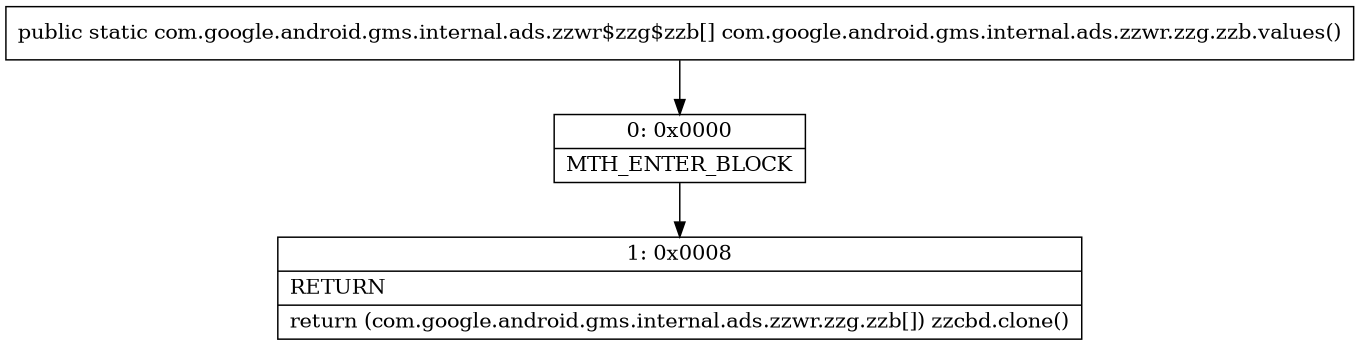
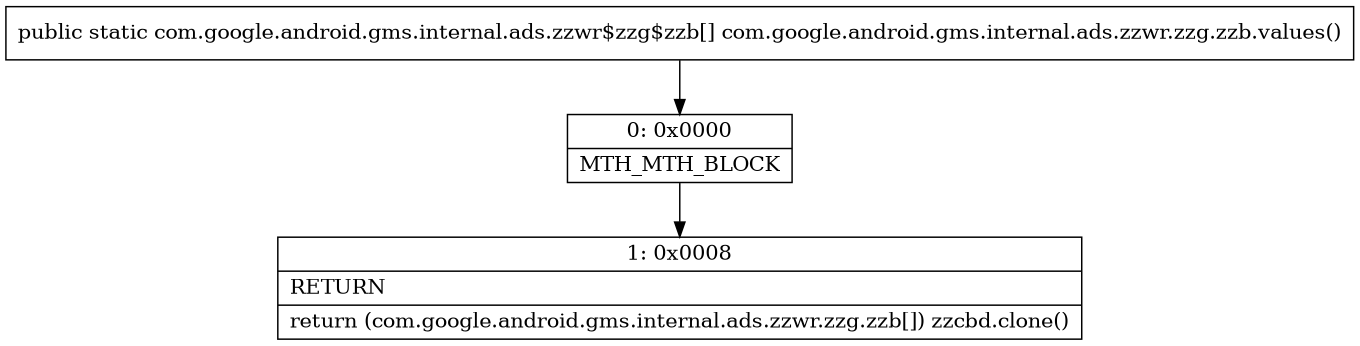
  digraph {
    fontname="DejaVu Serif"
    node [shape=record fontname="DejaVu Serif"]
    edge [fontname="DejaVu Serif"]
-   n1 [label="{0\:\ 0x0000|MTH_ENTER_BLOCK\l}"]
+   n1 [label="{0\:\ 0x0000|MTH_MTH_BLOCK\l}"]
    n2 [label="{1\:\ 0x0008|RETURN\l|return (com.google.android.gms.internal.ads.zzwr.zzg.zzb[]) zzcbd.clone()\l}"]
    n3 [label="{public static com.google.android.gms.internal.ads.zzwr$zzg$zzb[] com.google.android.gms.internal.ads.zzwr.zzg.zzb.values() }"]
    n1 -> n2
    n3 -> n1
  }
